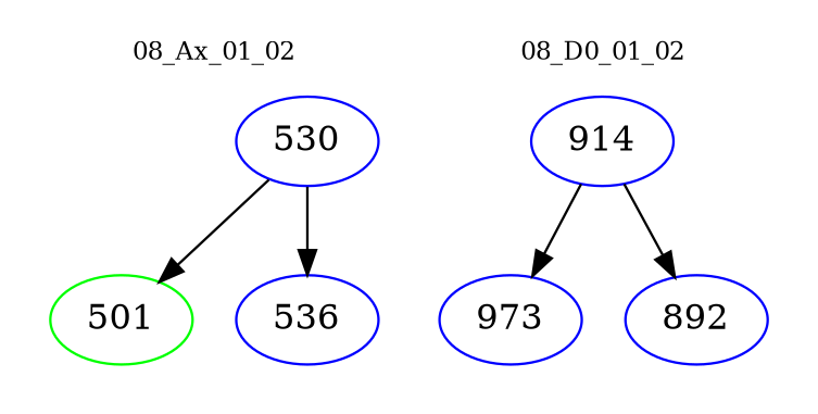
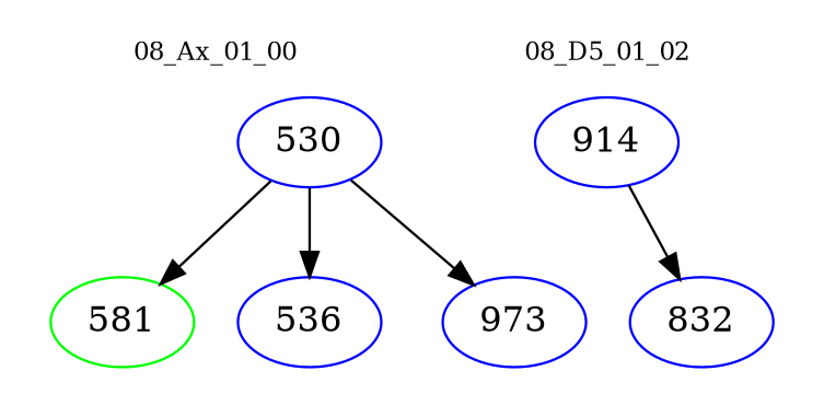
  digraph {
    node [color=blue]
    edge [color=black]
    n1 [label=530]
-   n2 [color=green label=501]
+   n2 [color=green label=581]
    n3 [label=536]
    n4 [label=914]
-   n5 [label=892]
+   n5 [label=832]
    n6 [label=973]
    subgraph cluster_1 {
      color=white
      fontsize=10
-     label="08_Ax_01_02"
+     label="08_Ax_01_00"
      n1
      n2
      n3
    }
    subgraph cluster_2 {
      color=white
      fontsize=10
-     label="08_D0_01_02"
+     label="08_D5_01_02"
      n4
      n5
      n6
    }
    n1 -> n2
    n1 -> n3
    n4 -> n5
-   n4 -> n6
+   n1 -> n6
  }
